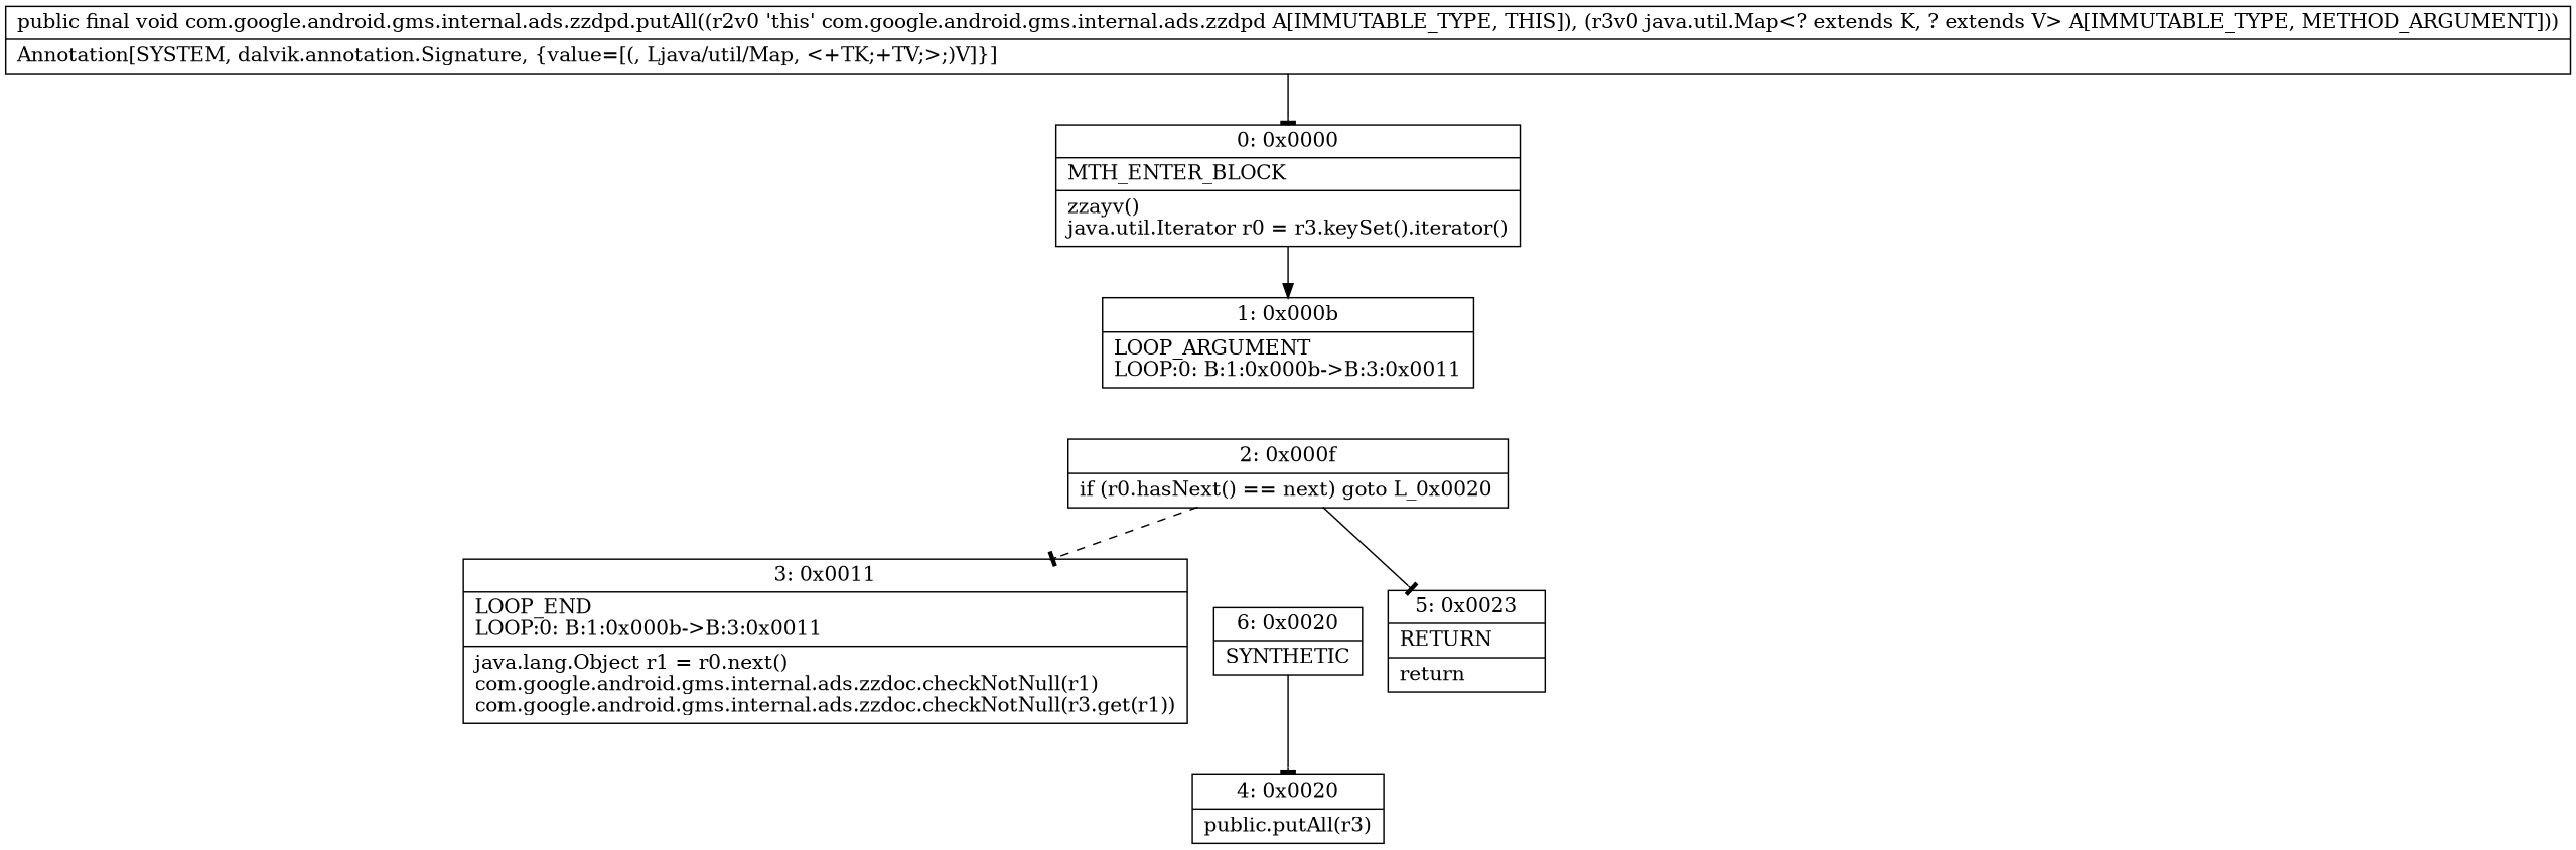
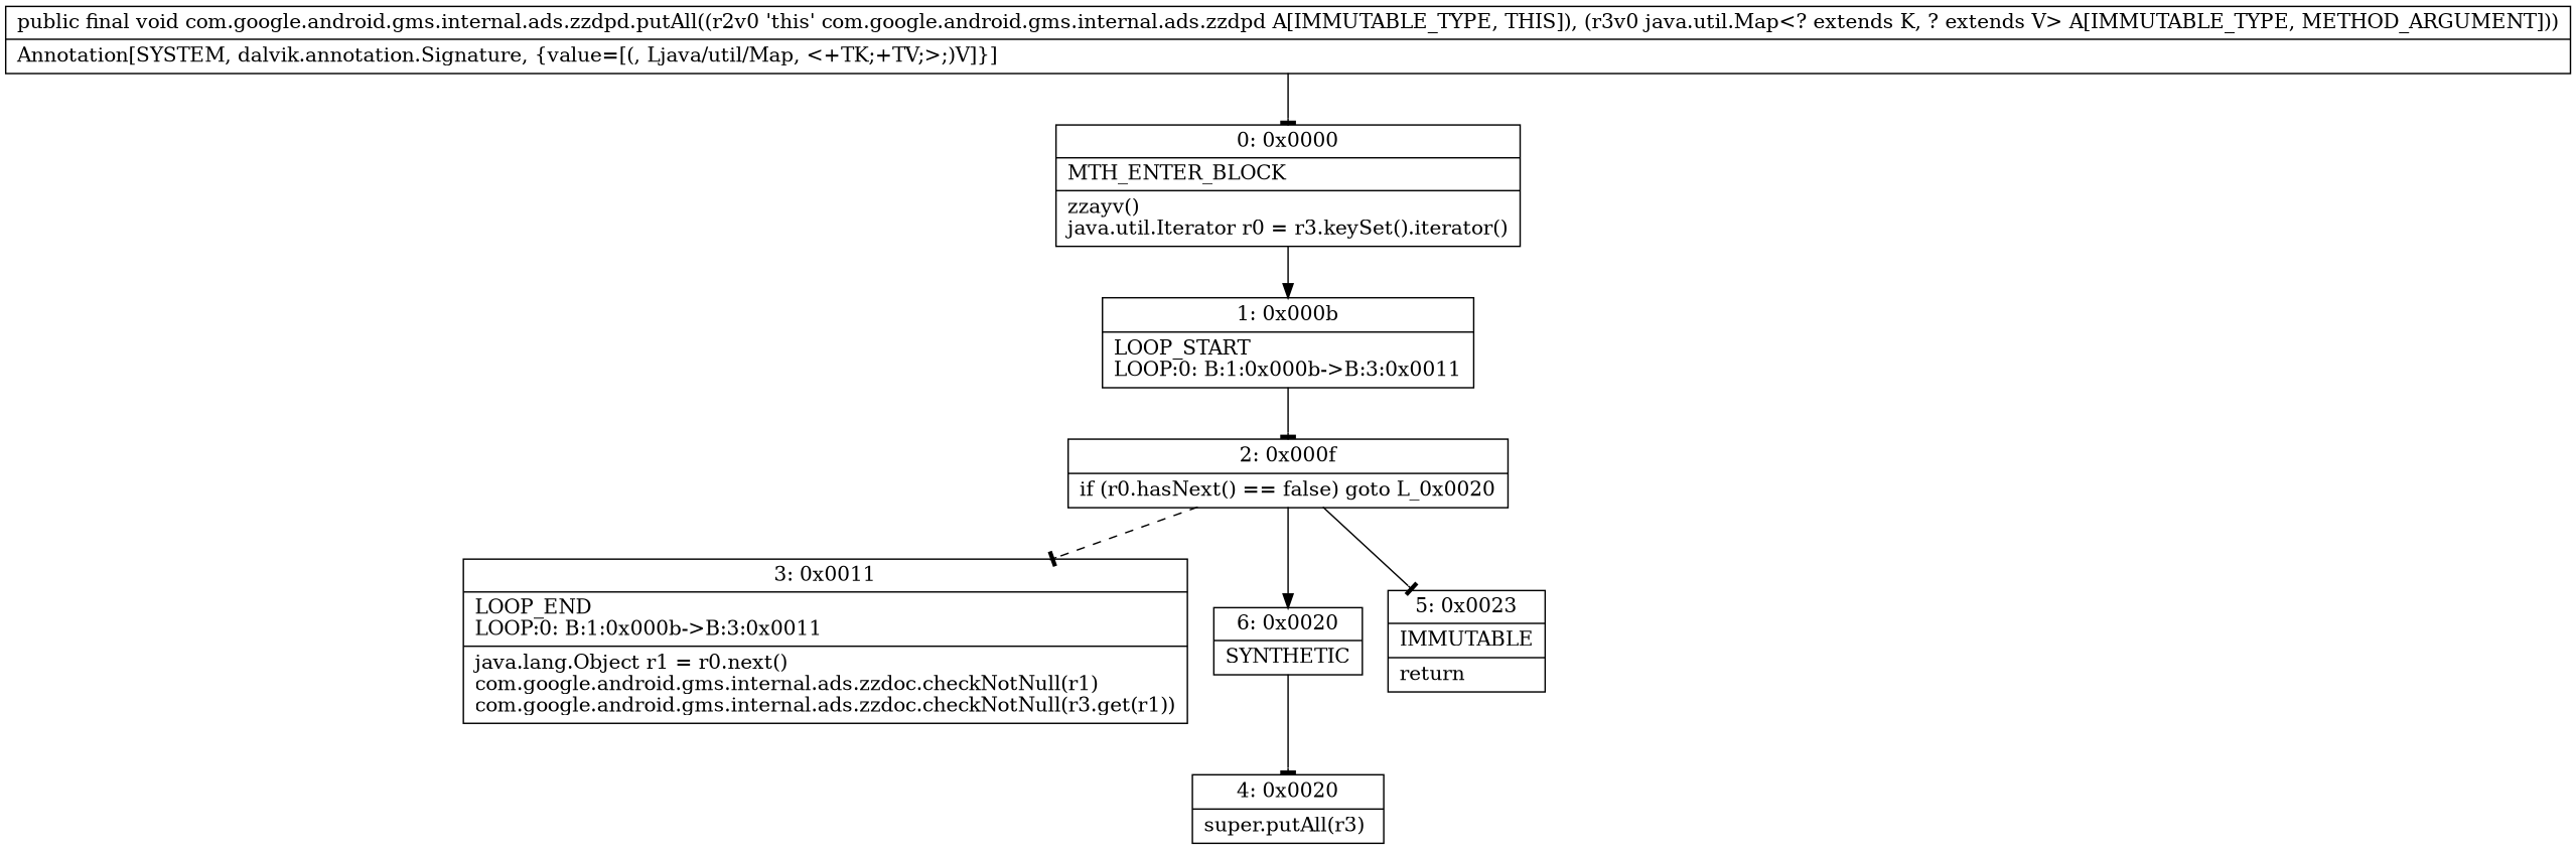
  digraph {
    node [shape=record]
    edge [arrowhead=tee]
    n1 [label="{0\:\ 0x0000|MTH_ENTER_BLOCK\l|zzayv()\ljava.util.Iterator r0 = r3.keySet().iterator()\l}"]
-   n2 [label="{1\:\ 0x000b|LOOP_ARGUMENT\lLOOP:0: B:1:0x000b\-\>B:3:0x0011\l}"]
-   n3 [label="{2\:\ 0x000f|if (r0.hasNext() == next) goto L_0x0020\l}"]
+   n2 [label="{1\:\ 0x000b|LOOP_START\lLOOP:0: B:1:0x000b\-\>B:3:0x0011\l}"]
+   n3 [label="{2\:\ 0x000f|if (r0.hasNext() == false) goto L_0x0020\l}"]
    n4 [label="{3\:\ 0x0011|LOOP_END\lLOOP:0: B:1:0x000b\-\>B:3:0x0011\l|java.lang.Object r1 = r0.next()\lcom.google.android.gms.internal.ads.zzdoc.checkNotNull(r1)\lcom.google.android.gms.internal.ads.zzdoc.checkNotNull(r3.get(r1))\l}"]
    n5 [label="{6\:\ 0x0020|SYNTHETIC\l}"]
-   n6 [label="{5\:\ 0x0023|RETURN\l|return\l}"]
-   n7 [label="{4\:\ 0x0020|public.putAll(r3)\l}"]
+   n6 [label="{5\:\ 0x0023|IMMUTABLE\l|return\l}"]
+   n7 [label="{4\:\ 0x0020|super.putAll(r3)\l}"]
    n8 [label="{public final void com.google.android.gms.internal.ads.zzdpd.putAll((r2v0 'this' com.google.android.gms.internal.ads.zzdpd A[IMMUTABLE_TYPE, THIS]), (r3v0 java.util.Map\<? extends K, ? extends V\> A[IMMUTABLE_TYPE, METHOD_ARGUMENT]))  | Annotation[SYSTEM, dalvik.annotation.Signature, \{value=[(, Ljava\/util\/Map, \<+TK;+TV;\>;)V]\}]\l}"]
    n1 -> n2 [arrowhead=normal]
+   n2 -> n3
    n3 -> n4 [style=dashed]
+   n3 -> n5 [arrowhead=normal]
    n3 -> n6
    n5 -> n7
    n8 -> n1
  }
